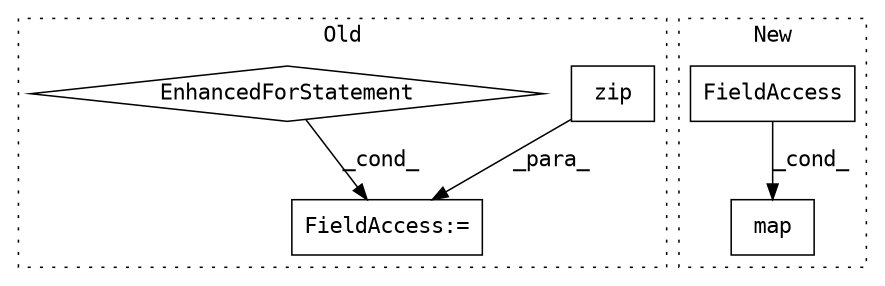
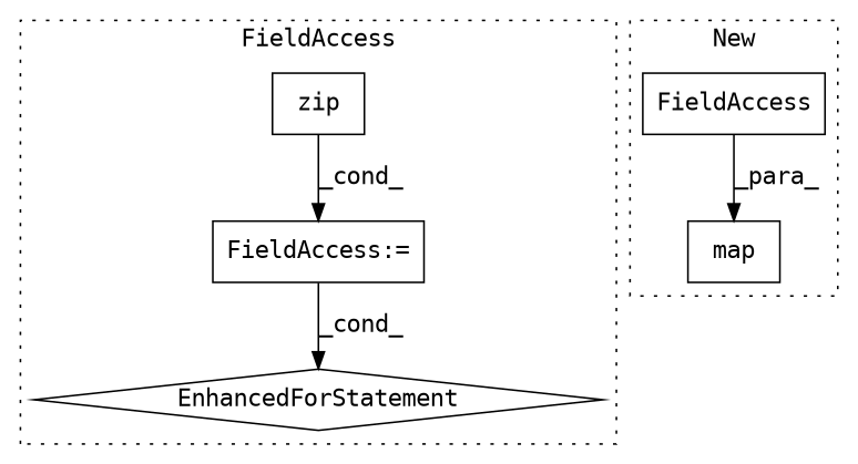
  digraph {
    fontname="DejaVu Sans Mono"
    node [a=32 fontname="DejaVu Sans Mono" l="4,1" s="3482,3636" shape=box]
    edge [fontname="DejaVu Sans Mono"]
    n1 [label=zip s="3590,3635"]
    n2 [a=7 l="82,2" label="FieldAccess:="]
    n3 [a=70 l="82,2" label=EnhancedForStatement shape=diamond]
    n4 [label=map s="3330,3364"]
    n5 [a=22 l=16 label=FieldAccess s=3348]
    subgraph cluster_1 {
-     label=Old
+     label=FieldAccess
      style=dotted
      n1
      n2
      n3
    }
    subgraph cluster_2 {
      label=New
      style=dotted
      n4
      n5
    }
-   n1 -> n2 [label=_para_]
-   n3 -> n2 [label=_cond_]
-   n5 -> n4 [label=_cond_]
+   n1 -> n2 [label=_cond_]
+   n2 -> n3 [label=_cond_]
+   n5 -> n4 [label=_para_]
  }
